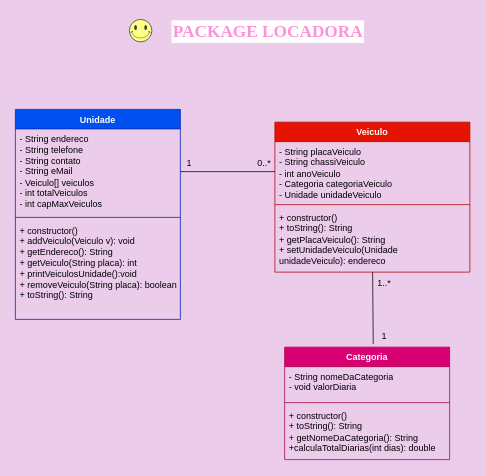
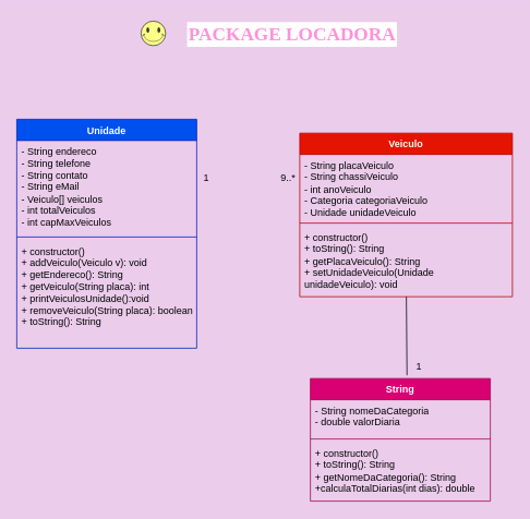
  <mxCell id="0" />
  <mxCell id="1" parent="0" />
  <mxCell id="2" value="Veiculo" style="swimlane;fontStyle=1;align=center;verticalAlign=top;childLayout=stackLayout;horizontal=1;startSize=26;horizontalStack=0;resizeParent=1;resizeParentMax=0;resizeLast=0;collapsible=1;marginBottom=0;whiteSpace=wrap;html=1;fillColor=#e51400;fontColor=#ffffff;strokeColor=#B20000;" vertex="1" parent="1"><mxGeometry x="366" y="162" width="260" height="200" as="geometry" /></mxCell>
  <mxCell id="3" value="- String placaVeiculo&lt;br&gt;- String chassiVeiculo&lt;br&gt;- int anoVeiculo&lt;br&gt;- Categoria categoriaVeiculo&lt;br&gt;- Unidade unidadeVeiculo" style="text;strokeColor=none;fillColor=none;align=left;verticalAlign=top;spacingLeft=4;spacingRight=4;overflow=hidden;rotatable=0;points=[[0,0.5],[1,0.5]];portConstraint=eastwest;whiteSpace=wrap;html=1;" vertex="1" parent="2"><mxGeometry y="26" width="260" height="80" as="geometry" /></mxCell>
  <mxCell id="4" value="" style="line;strokeWidth=1;fillColor=none;align=left;verticalAlign=middle;spacingTop=-1;spacingLeft=3;spacingRight=3;rotatable=0;labelPosition=right;points=[];portConstraint=eastwest;strokeColor=inherit;" vertex="1" parent="2"><mxGeometry y="106" width="260" height="8" as="geometry" /></mxCell>
- <mxCell id="5" value="+ constructor()&lt;br style=&quot;border-color: var(--border-color);&quot;&gt;+ toString(): String&lt;br&gt;+ getPlacaVeiculo(): String&lt;br&gt;+&amp;nbsp;setUnidadeVeiculo(Unidade unidadeVeiculo): endereco" style="text;strokeColor=none;fillColor=none;align=left;verticalAlign=top;spacingLeft=4;spacingRight=4;overflow=hidden;rotatable=0;points=[[0,0.5],[1,0.5]];portConstraint=eastwest;whiteSpace=wrap;html=1;" vertex="1" parent="2"><mxGeometry y="114" width="260" height="86" as="geometry" /></mxCell>
- <mxCell id="6" value="Categoria" style="swimlane;fontStyle=1;align=center;verticalAlign=top;childLayout=stackLayout;horizontal=1;startSize=26;horizontalStack=0;resizeParent=1;resizeParentMax=0;resizeLast=0;collapsible=1;marginBottom=0;whiteSpace=wrap;html=1;fillColor=#d80073;strokeColor=#A50040;fontColor=#ffffff;" vertex="1" parent="1"><mxGeometry x="379" y="462" width="220" height="150" as="geometry"><mxRectangle x="447" y="462" width="100" height="30" as="alternateBounds" /></mxGeometry></mxCell>
- <mxCell id="7" value="- String nomeDaCategoria&lt;br&gt;- void valorDiaria" style="text;strokeColor=none;fillColor=none;align=left;verticalAlign=top;spacingLeft=4;spacingRight=4;overflow=hidden;rotatable=0;points=[[0,0.5],[1,0.5]];portConstraint=eastwest;whiteSpace=wrap;html=1;" vertex="1" parent="6"><mxGeometry y="26" width="220" height="44" as="geometry" /></mxCell>
+ <mxCell id="5" value="+ constructor()&lt;br style=&quot;border-color: var(--border-color);&quot;&gt;+ toString(): String&lt;br&gt;+ getPlacaVeiculo(): String&lt;br&gt;+&amp;nbsp;setUnidadeVeiculo(Unidade unidadeVeiculo): void" style="text;strokeColor=none;fillColor=none;align=left;verticalAlign=top;spacingLeft=4;spacingRight=4;overflow=hidden;rotatable=0;points=[[0,0.5],[1,0.5]];portConstraint=eastwest;whiteSpace=wrap;html=1;" vertex="1" parent="2"><mxGeometry y="114" width="260" height="86" as="geometry" /></mxCell>
+ <mxCell id="6" value="String" style="swimlane;fontStyle=1;align=center;verticalAlign=top;childLayout=stackLayout;horizontal=1;startSize=26;horizontalStack=0;resizeParent=1;resizeParentMax=0;resizeLast=0;collapsible=1;marginBottom=0;whiteSpace=wrap;html=1;fillColor=#d80073;strokeColor=#A50040;fontColor=#ffffff;" vertex="1" parent="1"><mxGeometry x="379" y="462" width="220" height="150" as="geometry"><mxRectangle x="447" y="462" width="100" height="30" as="alternateBounds" /></mxGeometry></mxCell>
+ <mxCell id="7" value="- String nomeDaCategoria&lt;br&gt;- double valorDiaria" style="text;strokeColor=none;fillColor=none;align=left;verticalAlign=top;spacingLeft=4;spacingRight=4;overflow=hidden;rotatable=0;points=[[0,0.5],[1,0.5]];portConstraint=eastwest;whiteSpace=wrap;html=1;" vertex="1" parent="6"><mxGeometry y="26" width="220" height="44" as="geometry" /></mxCell>
  <mxCell id="8" value="" style="line;strokeWidth=1;fillColor=none;align=left;verticalAlign=middle;spacingTop=-1;spacingLeft=3;spacingRight=3;rotatable=0;labelPosition=right;points=[];portConstraint=eastwest;strokeColor=inherit;" vertex="1" parent="6"><mxGeometry y="70" width="220" height="8" as="geometry" /></mxCell>
  <mxCell id="9" value="+ constructor()&lt;br style=&quot;border-color: var(--border-color);&quot;&gt;+ toString(): String&lt;br&gt;+ getNomeDaCategoria(): String&lt;br&gt;+calculaTotalDiarias(int dias)&lt;span style=&quot;background-color: initial;&quot;&gt;: double&lt;/span&gt;" style="text;strokeColor=none;fillColor=none;align=left;verticalAlign=top;spacingLeft=4;spacingRight=4;overflow=hidden;rotatable=0;points=[[0,0.5],[1,0.5]];portConstraint=eastwest;whiteSpace=wrap;html=1;" vertex="1" parent="6"><mxGeometry y="78" width="220" height="72" as="geometry" /></mxCell>
  <mxCell id="10" value="Unidade" style="swimlane;fontStyle=1;align=center;verticalAlign=top;childLayout=stackLayout;horizontal=1;startSize=26;horizontalStack=0;resizeParent=1;resizeParentMax=0;resizeLast=0;collapsible=1;marginBottom=0;whiteSpace=wrap;html=1;fillColor=#0050ef;fontColor=#ffffff;strokeColor=#001DBC;" vertex="1" parent="1"><mxGeometry x="20" y="145" width="220" height="280" as="geometry" /></mxCell>
  <mxCell id="11" value="- String endereco&lt;br&gt;- String telefone&lt;br&gt;- String contato&lt;br&gt;- String eMail&lt;br&gt;- Veiculo[] veiculos&lt;br&gt;- int totalVeiculos&lt;br&gt;- int capMaxVeiculos" style="text;strokeColor=none;fillColor=none;align=left;verticalAlign=top;spacingLeft=4;spacingRight=4;overflow=hidden;rotatable=0;points=[[0,0.5],[1,0.5]];portConstraint=eastwest;whiteSpace=wrap;html=1;" vertex="1" parent="10"><mxGeometry y="26" width="220" height="114" as="geometry" /></mxCell>
  <mxCell id="12" value="" style="line;strokeWidth=1;fillColor=none;align=left;verticalAlign=middle;spacingTop=-1;spacingLeft=3;spacingRight=3;rotatable=0;labelPosition=right;points=[];portConstraint=eastwest;strokeColor=inherit;" vertex="1" parent="10"><mxGeometry y="140" width="220" height="8" as="geometry" /></mxCell>
  <mxCell id="13" value="+ constructor()&lt;br&gt;+ addVeiculo(Veiculo v): void&lt;br&gt;+ getEndereco(): String&lt;br&gt;+ getVeiculo(String placa): int&lt;br&gt;+ printVeiculosUnidade():void&lt;br&gt;+ removeVeiculo(String placa): boolean&lt;br&gt;+ toString(): String" style="text;strokeColor=none;fillColor=none;align=left;verticalAlign=top;spacingLeft=4;spacingRight=4;overflow=hidden;rotatable=0;points=[[0,0.5],[1,0.5]];portConstraint=eastwest;whiteSpace=wrap;html=1;" vertex="1" parent="10"><mxGeometry y="148" width="220" height="132" as="geometry" /></mxCell>
- <mxCell id="14" style="edgeStyle=none;rounded=0;orthogonalLoop=1;jettySize=auto;html=1;exitX=1;exitY=0.5;exitDx=0;exitDy=0;entryX=0;entryY=0.5;entryDx=0;entryDy=0;endArrow=none;endFill=0;" edge="1" parent="1" source="11" target="3"><mxGeometry relative="1" as="geometry" /></mxCell>
  <mxCell id="15" style="edgeStyle=none;rounded=0;orthogonalLoop=1;jettySize=auto;html=1;endArrow=none;endFill=0;entryX=0.537;entryY=-0.026;entryDx=0;entryDy=0;entryPerimeter=0;" edge="1" parent="1" source="5" target="6"><mxGeometry relative="1" as="geometry"><mxPoint x="499" y="452" as="targetPoint" /></mxGeometry></mxCell>
- <mxCell id="16" value="0..*" style="text;html=1;strokeColor=none;fillColor=none;align=center;verticalAlign=middle;whiteSpace=wrap;rounded=0;" vertex="1" parent="1"><mxGeometry x="322" y="202" width="60" height="30" as="geometry" /></mxCell>
+ <mxCell id="16" value="9..*" style="text;html=1;strokeColor=none;fillColor=none;align=center;verticalAlign=middle;whiteSpace=wrap;rounded=0;" vertex="1" parent="1"><mxGeometry x="322" y="202" width="60" height="30" as="geometry" /></mxCell>
  <mxCell id="17" value="1" style="text;html=1;strokeColor=none;fillColor=none;align=center;verticalAlign=middle;whiteSpace=wrap;rounded=0;" vertex="1" parent="1"><mxGeometry x="222" y="202" width="60" height="30" as="geometry" /></mxCell>
  <mxCell id="18" value="1" style="text;html=1;strokeColor=none;fillColor=none;align=center;verticalAlign=middle;whiteSpace=wrap;rounded=0;" vertex="1" parent="1"><mxGeometry x="482" y="432" width="60" height="30" as="geometry" /></mxCell>
- <mxCell id="19" value="1..*" style="text;html=1;strokeColor=none;fillColor=none;align=center;verticalAlign=middle;whiteSpace=wrap;rounded=0;" vertex="1" parent="1"><mxGeometry x="497" y="362" width="30" height="30" as="geometry" /></mxCell>
  <mxCell id="20" value="PACKAGE LOCADORA&lt;br style=&quot;font-size: 23px;&quot;&gt;" style="text;strokeColor=none;align=center;fillColor=none;html=1;verticalAlign=top;whiteSpace=wrap;rounded=0;fontStyle=1;fontSize=23;labelBorderColor=#FFFFFF;labelBackgroundColor=default;fontColor=#FF91DA;fontFamily=Lucida Console;" vertex="1" parent="1"><mxGeometry x="222" y="20" width="270" height="40" as="geometry" /></mxCell>
  <mxCell id="21" value="" style="verticalLabelPosition=bottom;verticalAlign=top;html=1;shape=mxgraph.basic.smiley;fillColor=#ffff88;strokeColor=#36393d;" vertex="1" parent="1"><mxGeometry x="172" y="25" width="30" height="30" as="geometry" /></mxCell>
